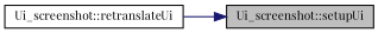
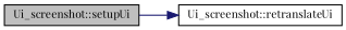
  digraph {
    rankdir=LR
    fontname="Playfair Display"
    node [color=black fontname="Playfair Display" fontsize=10 shape=record style=filled]
    n1 [fillcolor=grey75 fontcolor=black height=0.2 label="Ui_screenshot::setupUi" width=0.4]
    n2 [fillcolor=white height=0.2 label="Ui_screenshot::retranslateUi" width=0.4]
-   n2 -> n1 [color=midnightblue fontname="Playfair Display" fontsize=10 labelfontname=Helvetica labelfontsize=10 style=solid]
+   n1 -> n2 [color=midnightblue fontname="Playfair Display" fontsize=10 labelfontname=Helvetica labelfontsize=10 style=solid]
  }
